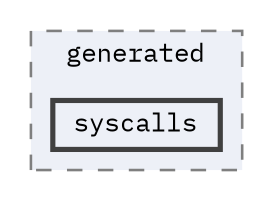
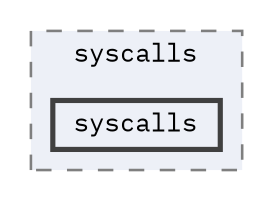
  digraph {
    compound=true
    fontname="IBM Plex Mono"
    n1 [color=grey25 fillcolor="#edf0f7" fontname="IBM Plex Mono" fontsize=10 height=0.2 label=syscalls shape=box style="filled,bold" width=0.4]
    subgraph cluster_1 {
      bgcolor="#edf0f7"
      fontsize=10
-     label=generated
+     label=syscalls
      pencolor=grey50
      style="filled,dashed"
      n1
    }
  }
